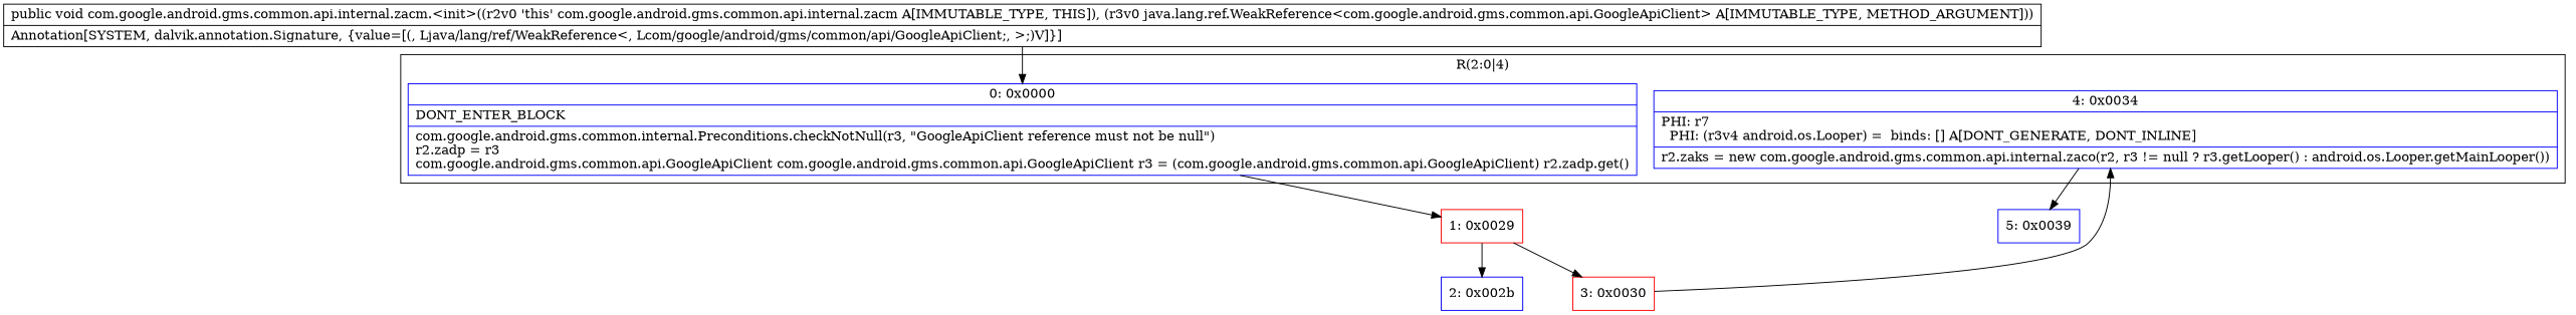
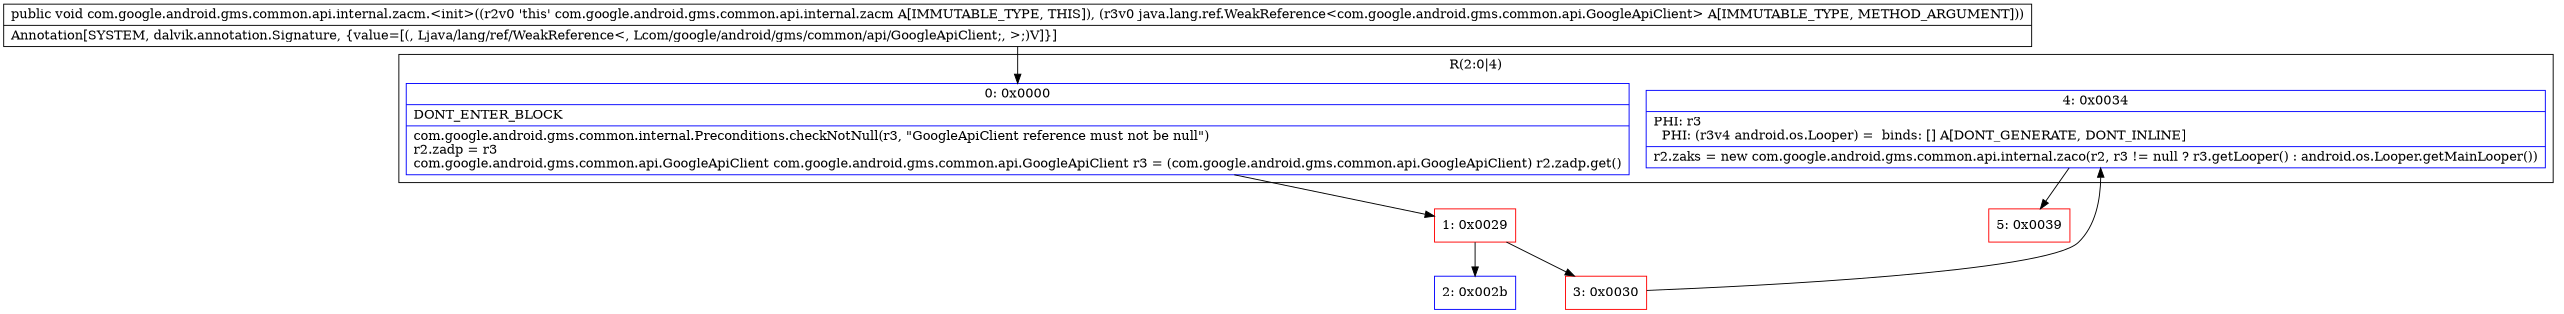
  digraph {
    node [color=blue shape=record]
    n1 [label="{0\:\ 0x0000|DONT_ENTER_BLOCK\l|com.google.android.gms.common.internal.Preconditions.checkNotNull(r3, \"GoogleApiClient reference must not be null\")\lr2.zadp = r3\lcom.google.android.gms.common.api.GoogleApiClient com.google.android.gms.common.api.GoogleApiClient r3 = (com.google.android.gms.common.api.GoogleApiClient) r2.zadp.get()\l}"]
-   n2 [label="{4\:\ 0x0034|PHI: r7 \l  PHI: (r3v4 android.os.Looper) =  binds: [] A[DONT_GENERATE, DONT_INLINE]\l|r2.zaks = new com.google.android.gms.common.api.internal.zaco(r2, r3 != null ? r3.getLooper() : android.os.Looper.getMainLooper())\l}"]
+   n2 [label="{4\:\ 0x0034|PHI: r3 \l  PHI: (r3v4 android.os.Looper) =  binds: [] A[DONT_GENERATE, DONT_INLINE]\l|r2.zaks = new com.google.android.gms.common.api.internal.zaco(r2, r3 != null ? r3.getLooper() : android.os.Looper.getMainLooper())\l}"]
    n3 [color=red label="{1\:\ 0x0029}"]
-   n4 [label="{5\:\ 0x0039}"]
+   n4 [color=red label="{5\:\ 0x0039}"]
    n5 [label="{2\:\ 0x002b}"]
    n6 [color=red label="{3\:\ 0x0030}"]
    n7 [label="{public void com.google.android.gms.common.api.internal.zacm.\<init\>((r2v0 'this' com.google.android.gms.common.api.internal.zacm A[IMMUTABLE_TYPE, THIS]), (r3v0 java.lang.ref.WeakReference\<com.google.android.gms.common.api.GoogleApiClient\> A[IMMUTABLE_TYPE, METHOD_ARGUMENT]))  | Annotation[SYSTEM, dalvik.annotation.Signature, \{value=[(, Ljava\/lang\/ref\/WeakReference\<, Lcom\/google\/android\/gms\/common\/api\/GoogleApiClient;, \>;)V]\}]\l}" color=""]
    subgraph cluster_1 {
      label="R(2:0|4)"
      n1
      n2
    }
    n1 -> n3
    n2 -> n4
    n3 -> n5
    n3 -> n6
    n6 -> n2
    n7 -> n1
  }
